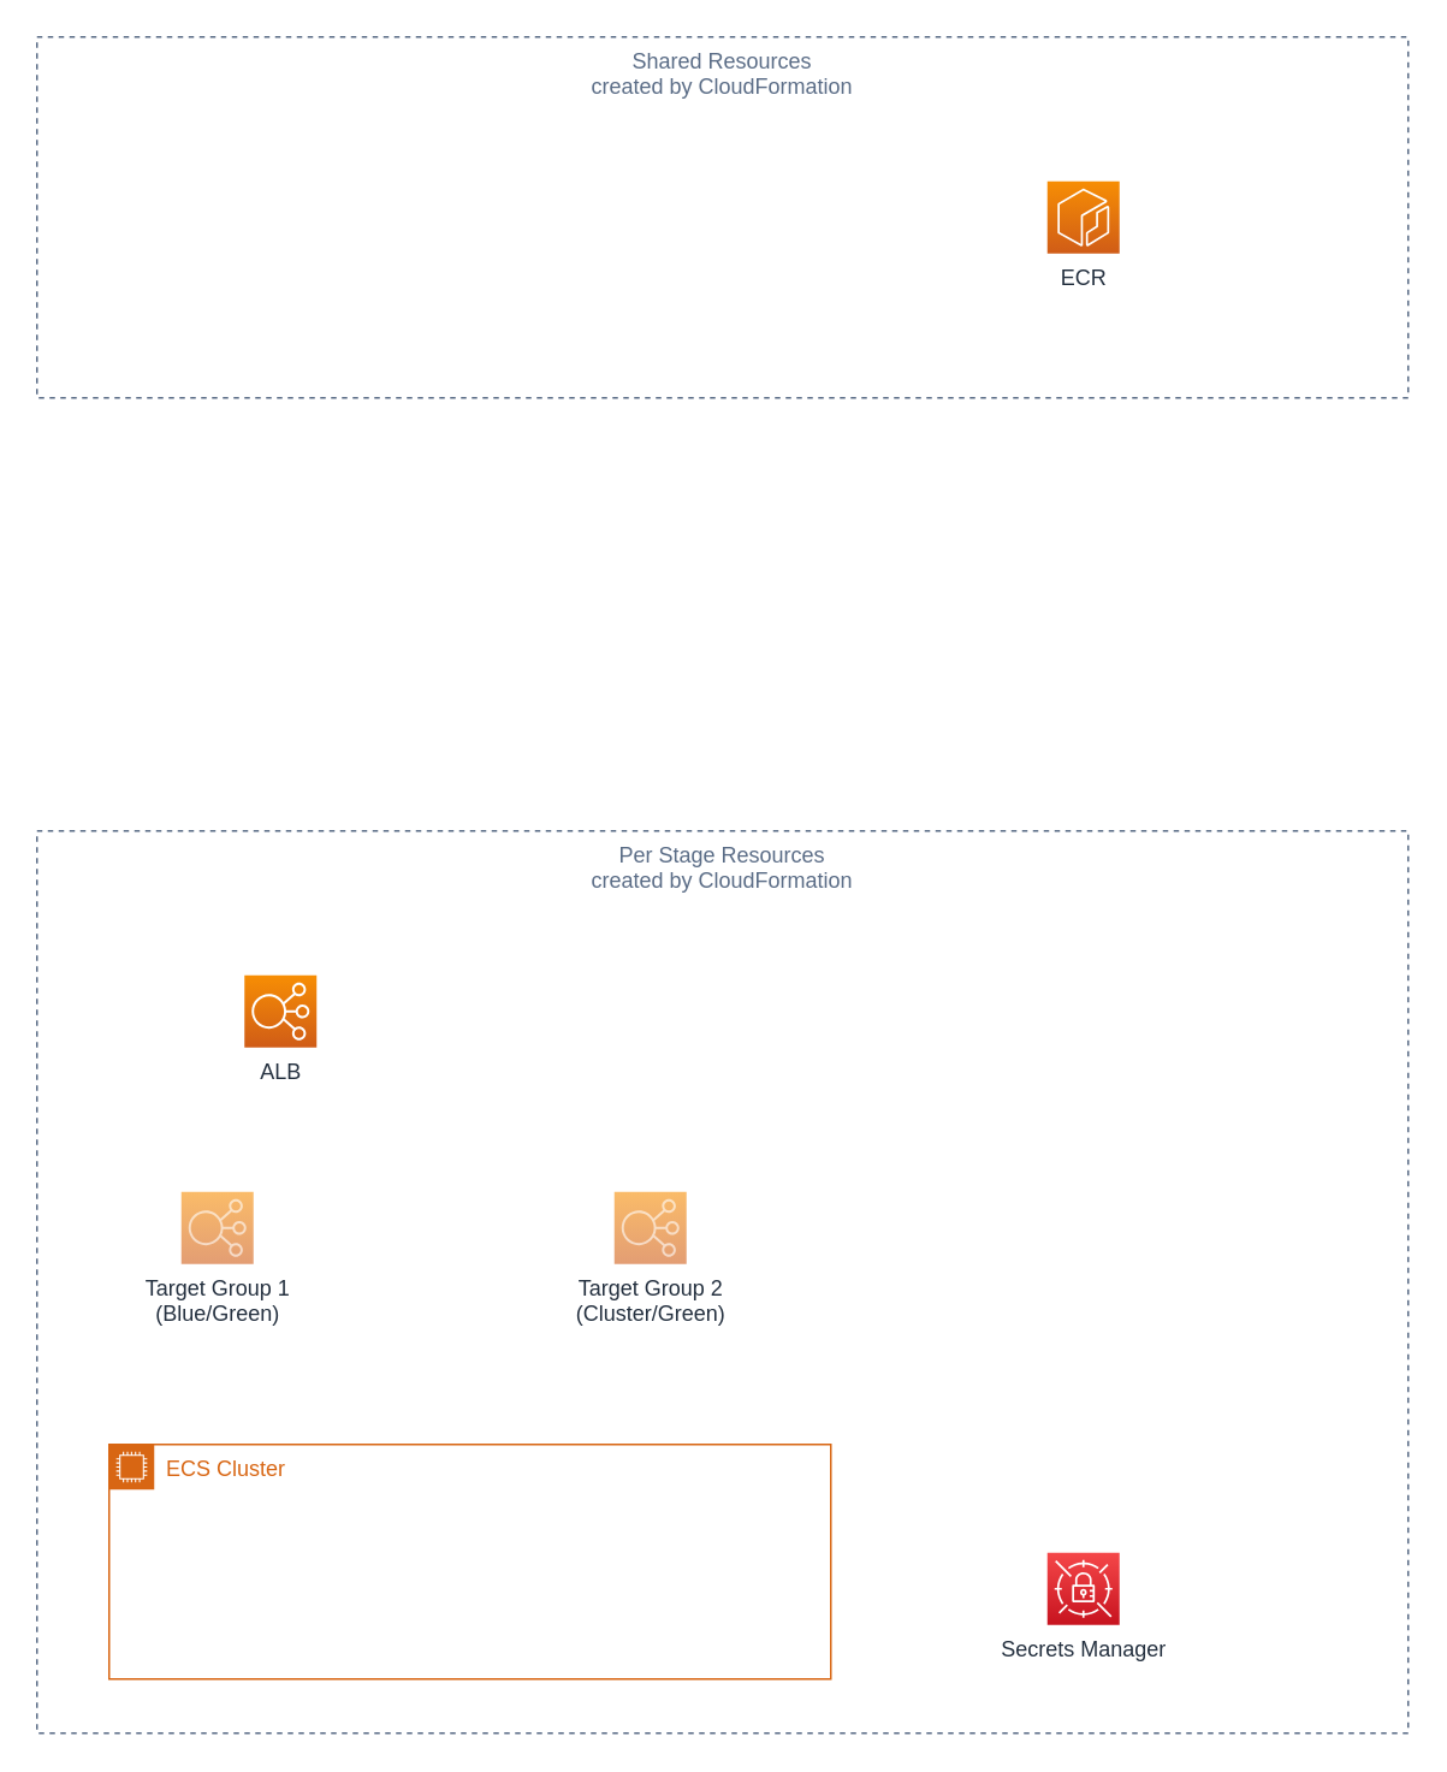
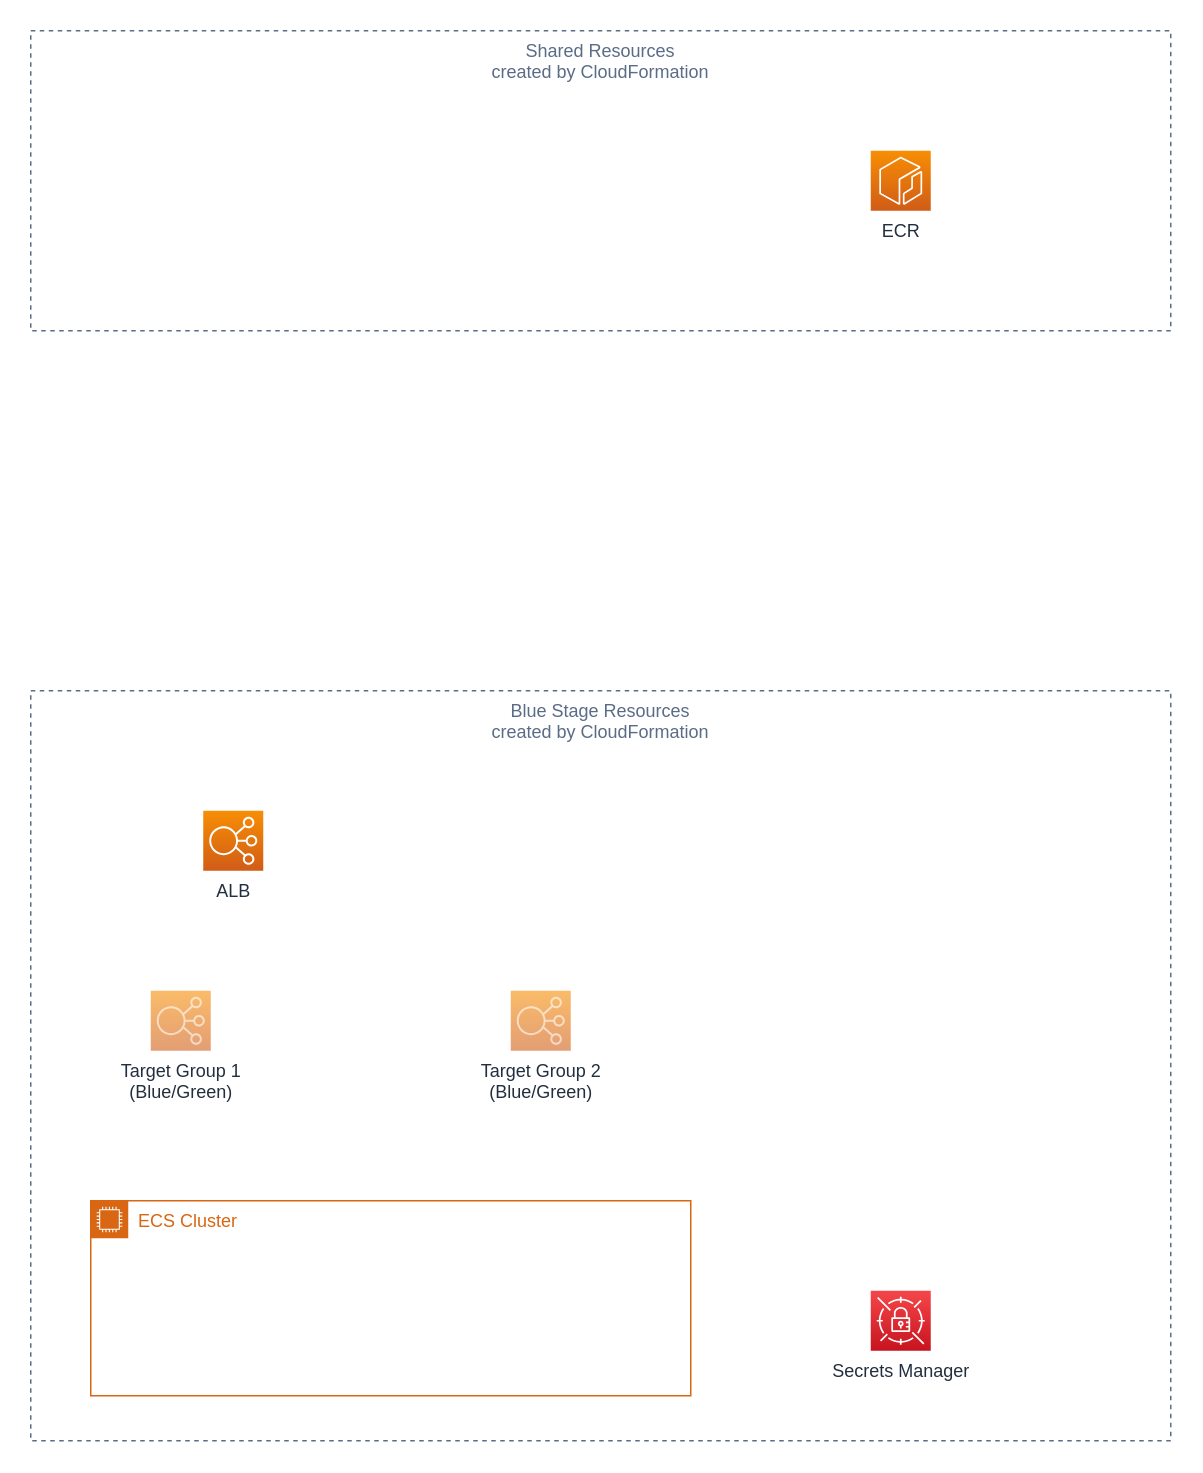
  <mxCell id="0" />
  <mxCell id="1" parent="0" />
  <mxCell id="2" value="Shared Resources&#10;created by CloudFormation" style="fillColor=none;strokeColor=#5A6C86;dashed=1;verticalAlign=top;fontStyle=0;fontColor=#5A6C86;" vertex="1" parent="1"><mxGeometry x="20" y="20" width="760" height="200" as="geometry" /></mxCell>
- <mxCell id="3" value="Per Stage Resources&#10;created by CloudFormation" style="fillColor=none;strokeColor=#5A6C86;dashed=1;verticalAlign=top;fontStyle=0;fontColor=#5A6C86;" vertex="1" parent="1"><mxGeometry x="20" y="460" width="760" height="500" as="geometry" /></mxCell>
+ <mxCell id="3" value="Blue Stage Resources&#10;created by CloudFormation" style="fillColor=none;strokeColor=#5A6C86;dashed=1;verticalAlign=top;fontStyle=0;fontColor=#5A6C86;" vertex="1" parent="1"><mxGeometry x="20" y="460" width="760" height="500" as="geometry" /></mxCell>
  <mxCell id="4" value="ECR" style="sketch=0;points=[[0,0,0],[0.25,0,0],[0.5,0,0],[0.75,0,0],[1,0,0],[0,1,0],[0.25,1,0],[0.5,1,0],[0.75,1,0],[1,1,0],[0,0.25,0],[0,0.5,0],[0,0.75,0],[1,0.25,0],[1,0.5,0],[1,0.75,0]];outlineConnect=0;fontColor=#232F3E;gradientColor=#F78E04;gradientDirection=north;fillColor=#D05C17;strokeColor=#ffffff;dashed=0;verticalLabelPosition=bottom;verticalAlign=top;align=center;html=1;fontSize=12;fontStyle=0;aspect=fixed;shape=mxgraph.aws4.resourceIcon;resIcon=mxgraph.aws4.ecr;" vertex="1" parent="1"><mxGeometry x="580" y="100" width="40" height="40" as="geometry" /></mxCell>
  <mxCell id="5" value="ALB" style="sketch=0;points=[[0,0,0],[0.25,0,0],[0.5,0,0],[0.75,0,0],[1,0,0],[0,1,0],[0.25,1,0],[0.5,1,0],[0.75,1,0],[1,1,0],[0,0.25,0],[0,0.5,0],[0,0.75,0],[1,0.25,0],[1,0.5,0],[1,0.75,0]];outlineConnect=0;fontColor=#232F3E;gradientColor=#F78E04;gradientDirection=north;fillColor=#D05C17;strokeColor=#ffffff;dashed=0;verticalLabelPosition=bottom;verticalAlign=top;align=center;html=1;fontSize=12;fontStyle=0;aspect=fixed;shape=mxgraph.aws4.resourceIcon;resIcon=mxgraph.aws4.elastic_load_balancing;" vertex="1" parent="1"><mxGeometry x="135" y="540" width="40" height="40" as="geometry" /></mxCell>
  <mxCell id="6" value="Target Group 1&lt;br&gt;(Blue/Green)" style="sketch=0;points=[[0,0,0],[0.25,0,0],[0.5,0,0],[0.75,0,0],[1,0,0],[0,1,0],[0.25,1,0],[0.5,1,0],[0.75,1,0],[1,1,0],[0,0.25,0],[0,0.5,0],[0,0.75,0],[1,0.25,0],[1,0.5,0],[1,0.75,0]];outlineConnect=0;fontColor=#232F3E;gradientColor=#F78E04;gradientDirection=north;fillColor=#D05C17;strokeColor=#ffffff;dashed=0;verticalLabelPosition=bottom;verticalAlign=top;align=center;html=1;fontSize=12;fontStyle=0;aspect=fixed;shape=mxgraph.aws4.resourceIcon;resIcon=mxgraph.aws4.elastic_load_balancing;opacity=60;" vertex="1" parent="1"><mxGeometry x="100" y="660" width="40" height="40" as="geometry" /></mxCell>
- <mxCell id="7" value="Target Group 2&lt;br&gt;(Cluster/Green)" style="sketch=0;points=[[0,0,0],[0.25,0,0],[0.5,0,0],[0.75,0,0],[1,0,0],[0,1,0],[0.25,1,0],[0.5,1,0],[0.75,1,0],[1,1,0],[0,0.25,0],[0,0.5,0],[0,0.75,0],[1,0.25,0],[1,0.5,0],[1,0.75,0]];outlineConnect=0;fontColor=#232F3E;gradientColor=#F78E04;gradientDirection=north;fillColor=#D05C17;strokeColor=#ffffff;dashed=0;verticalLabelPosition=bottom;verticalAlign=top;align=center;html=1;fontSize=12;fontStyle=0;aspect=fixed;shape=mxgraph.aws4.resourceIcon;resIcon=mxgraph.aws4.elastic_load_balancing;opacity=60;" vertex="1" parent="1"><mxGeometry x="340" y="660" width="40" height="40" as="geometry" /></mxCell>
+ <mxCell id="7" value="Target Group 2&lt;br&gt;(Blue/Green)" style="sketch=0;points=[[0,0,0],[0.25,0,0],[0.5,0,0],[0.75,0,0],[1,0,0],[0,1,0],[0.25,1,0],[0.5,1,0],[0.75,1,0],[1,1,0],[0,0.25,0],[0,0.5,0],[0,0.75,0],[1,0.25,0],[1,0.5,0],[1,0.75,0]];outlineConnect=0;fontColor=#232F3E;gradientColor=#F78E04;gradientDirection=north;fillColor=#D05C17;strokeColor=#ffffff;dashed=0;verticalLabelPosition=bottom;verticalAlign=top;align=center;html=1;fontSize=12;fontStyle=0;aspect=fixed;shape=mxgraph.aws4.resourceIcon;resIcon=mxgraph.aws4.elastic_load_balancing;opacity=60;" vertex="1" parent="1"><mxGeometry x="340" y="660" width="40" height="40" as="geometry" /></mxCell>
  <mxCell id="8" value="ECS Cluster" style="points=[[0,0],[0.25,0],[0.5,0],[0.75,0],[1,0],[1,0.25],[1,0.5],[1,0.75],[1,1],[0.75,1],[0.5,1],[0.25,1],[0,1],[0,0.75],[0,0.5],[0,0.25]];outlineConnect=0;gradientColor=none;html=1;whiteSpace=wrap;fontSize=12;fontStyle=0;container=1;pointerEvents=0;collapsible=0;recursiveResize=0;shape=mxgraph.aws4.group;grIcon=mxgraph.aws4.group_ec2_instance_contents;strokeColor=#D86613;fillColor=none;verticalAlign=top;align=left;spacingLeft=30;fontColor=#D86613;dashed=0;" vertex="1" parent="1"><mxGeometry x="60" y="800" width="400" height="130" as="geometry" /></mxCell>
  <mxCell id="9" value="Secrets Manager" style="sketch=0;points=[[0,0,0],[0.25,0,0],[0.5,0,0],[0.75,0,0],[1,0,0],[0,1,0],[0.25,1,0],[0.5,1,0],[0.75,1,0],[1,1,0],[0,0.25,0],[0,0.5,0],[0,0.75,0],[1,0.25,0],[1,0.5,0],[1,0.75,0]];outlineConnect=0;fontColor=#232F3E;gradientColor=#F54749;gradientDirection=north;fillColor=#C7131F;strokeColor=#ffffff;dashed=0;verticalLabelPosition=bottom;verticalAlign=top;align=center;html=1;fontSize=12;fontStyle=0;aspect=fixed;shape=mxgraph.aws4.resourceIcon;resIcon=mxgraph.aws4.secrets_manager;" vertex="1" parent="1"><mxGeometry x="580" y="860" width="40" height="40" as="geometry" /></mxCell>
